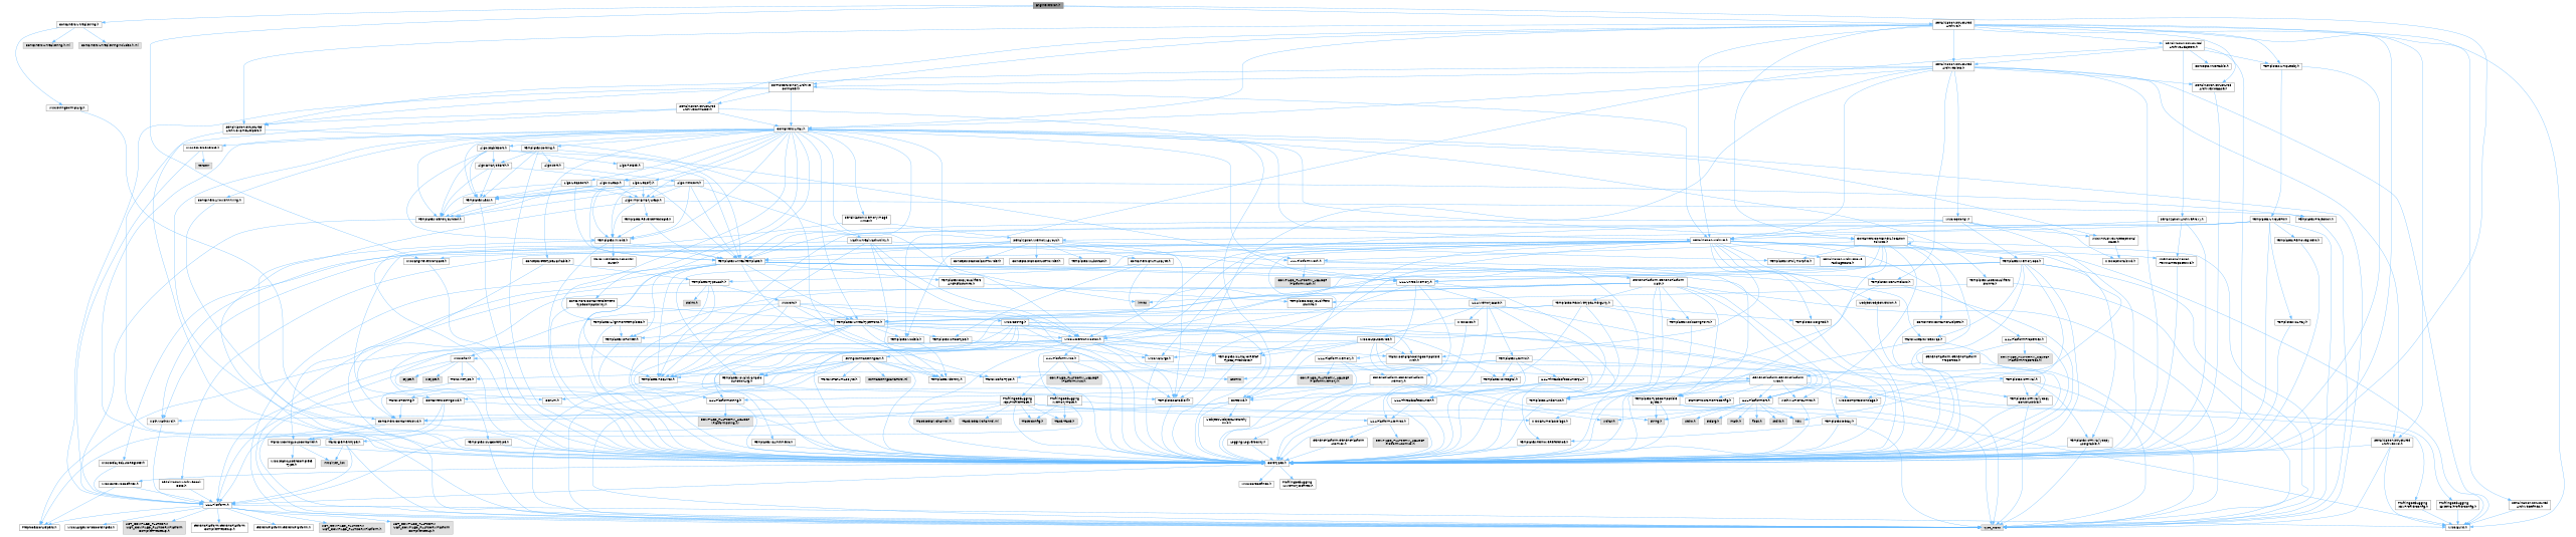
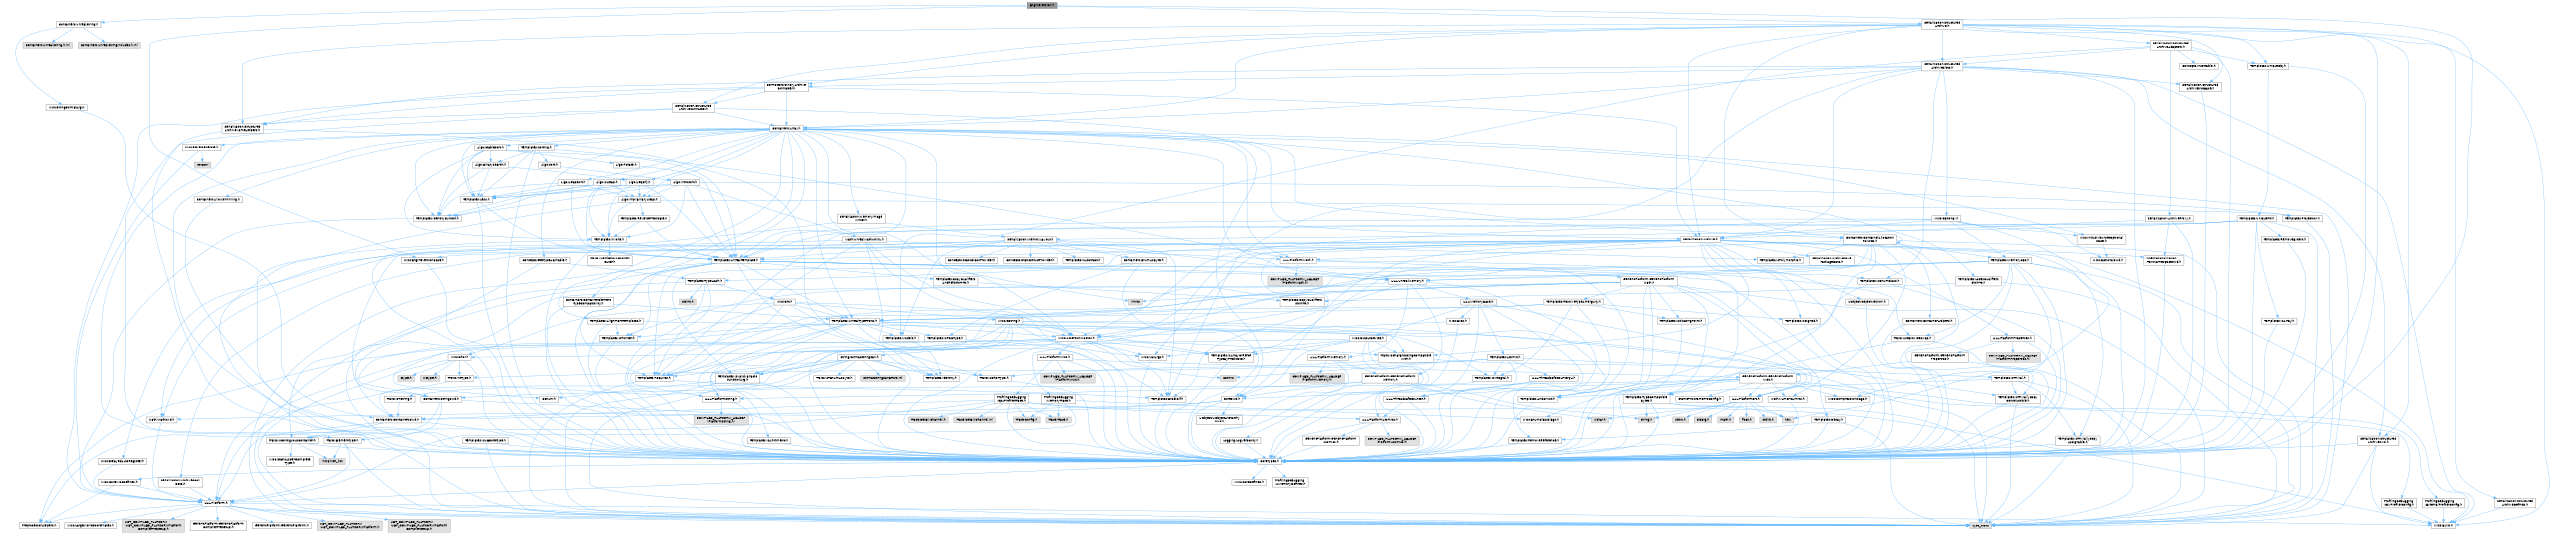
  digraph {
    node [color=grey40 fillcolor=white fontname=Helvetica fontsize=10 shape=box style=filled]
    edge [color=steelblue1 fontname=Helvetica fontsize=10 labelfontname=Helvetica labelfontsize=10 style=solid]
    n1 [color=gray40 fillcolor=grey60 fontcolor=black height=0.2 label="EngineVersion.h" width=0.4]
    n2 [height=0.2 label="CoreTypes.h" width=0.4]
    n3 [height=0.2 label="Misc/EngineVersionBase.h" width=0.4]
    n4 [height=0.2 label="Containers/UnrealString.h" width=0.4]
    n5 [height=0.2 label="Serialization/Structured\lArchive.h" width=0.4]
    n6 [height=0.2 label="HAL/Platform.h" width=0.4]
    n7 [height=0.2 label="ProfilingDebugging\l/UMemoryDefines.h" width=0.4]
    n8 [height=0.2 label="Misc/CoreMiscDefines.h" width=0.4]
    n9 [height=0.2 label="Misc/CoreDefines.h" width=0.4]
    n10 [color=grey60 fillcolor="#E0E0E0" height=0.2 label="Containers/UnrealStringIncludes.h.inl" width=0.4]
    n11 [color=grey60 fillcolor="#E0E0E0" height=0.2 label="Containers/UnrealString.h.inl" width=0.4]
    n12 [height=0.2 label="Misc/StringFormatArg.h" width=0.4]
    n13 [height=0.2 label="Misc/Build.h" width=0.4]
    n14 [height=0.2 label="Containers/Array.h" width=0.4]
    n15 [height=0.2 label="Containers/ContainerAllocation\lPolicies.h" width=0.4]
    n16 [height=0.2 label="Serialization/Archive.h" width=0.4]
    n17 [height=0.2 label="Formatters/BinaryArchive\lFormatter.h" width=0.4]
    n18 [height=0.2 label="Serialization/Structured\lArchiveFormatter.h" width=0.4]
    n19 [height=0.2 label="Serialization/Structured\lArchiveNameHelpers.h" width=0.4]
    n20 [height=0.2 label="Serialization/Structured\lArchiveAdapters.h" width=0.4]
    n21 [height=0.2 label="Serialization/Structured\lArchiveSlots.h" width=0.4]
    n22 [height=0.2 label="Serialization/Structured\lArchiveFwd.h" width=0.4]
    n23 [height=0.2 label="Serialization/Structured\lArchiveSlotBase.h" width=0.4]
    n24 [height=0.2 label="Templates/UniqueObj.h" width=0.4]
    n25 [height=0.2 label="Serialization/Structured\lArchiveDefines.h" width=0.4]
    n26 [height=0.2 label="Misc/LargeWorldCoordinates.h" width=0.4]
    n27 [color=grey60 fillcolor="#E0E0E0" height=0.2 label=type_traits width=0.4]
    n28 [height=0.2 label="PreprocessorHelpers.h" width=0.4]
    n29 [color=grey60 fillcolor="#E0E0E0" height=0.2 label="UBT_COMPILED_PLATFORM\l/UBT_COMPILED_PLATFORMPlatform\lCompilerPreSetup.h" width=0.4]
    n30 [height=0.2 label="GenericPlatform/GenericPlatform\lCompilerPreSetup.h" width=0.4]
    n31 [height=0.2 label="GenericPlatform/GenericPlatform.h" width=0.4]
    n32 [color=grey60 fillcolor="#E0E0E0" height=0.2 label="UBT_COMPILED_PLATFORM\l/UBT_COMPILED_PLATFORMPlatform.h" width=0.4]
    n33 [color=grey60 fillcolor="#E0E0E0" height=0.2 label="UBT_COMPILED_PLATFORM\l/UBT_COMPILED_PLATFORMPlatform\lCompilerSetup.h" width=0.4]
    n34 [height=0.2 label="Containers/ContainersFwd.h" width=0.4]
    n35 [height=0.2 label="Traits/IsContiguousContainer.h" width=0.4]
    n36 [height=0.2 label="Misc/StaticAssertComplete\lType.h" width=0.4]
    n37 [color=grey60 fillcolor="#E0E0E0" height=0.2 label=initializer_list width=0.4]
    n38 [height=0.2 label="Misc/AssertionMacros.h" width=0.4]
    n39 [height=0.2 label="Traits/ElementType.h" width=0.4]
    n40 [height=0.2 label="Templates/Requires.h" width=0.4]
    n41 [height=0.2 label="Misc/IntrusiveUnsetOptional\lState.h" width=0.4]
    n42 [height=0.2 label="Misc/ReverseIterate.h" width=0.4]
    n43 [height=0.2 label="HAL/UnrealMemory.h" width=0.4]
    n44 [height=0.2 label="Templates/UnrealTypeTraits.h" width=0.4]
    n45 [height=0.2 label="Templates/UnrealTemplate.h" width=0.4]
    n46 [height=0.2 label="Containers/AllowShrinking.h" width=0.4]
    n47 [color=grey60 fillcolor="#E0E0E0" height=0.2 label=limits width=0.4]
    n48 [height=0.2 label="Containers/ContainerElement\lTypeCompatibility.h" width=0.4]
    n49 [height=0.2 label="Serialization/MemoryImage\lWriter.h" width=0.4]
    n50 [height=0.2 label="Algo/Heapify.h" width=0.4]
    n51 [height=0.2 label="Algo/Impl/BinaryHeap.h" width=0.4]
    n52 [height=0.2 label="Templates/Invoke.h" width=0.4]
    n53 [height=0.2 label="Templates/IdentityFunctor.h" width=0.4]
    n54 [height=0.2 label="Templates/Less.h" width=0.4]
    n55 [height=0.2 label="Algo/HeapSort.h" width=0.4]
    n56 [height=0.2 label="Algo/IsHeap.h" width=0.4]
    n57 [height=0.2 label="Algo/StableSort.h" width=0.4]
    n58 [height=0.2 label="Concepts/GetTypeHashable.h" width=0.4]
    n59 [height=0.2 label="Templates/LosesQualifiers\lFromTo.h" width=0.4]
    n60 [height=0.2 label="Templates/Sorting.h" width=0.4]
    n61 [height=0.2 label="Templates/AlignmentTemplates.h" width=0.4]
    n62 [height=0.2 label="Math/NumericLimits.h" width=0.4]
    n63 [height=0.2 label="Templates/TypeCompatible\lBytes.h" width=0.4]
    n64 [height=0.2 label="Containers/ContainerHelpers.h" width=0.4]
    n65 [height=0.2 label="HAL/PlatformMath.h" width=0.4]
    n66 [height=0.2 label="Templates/IsPolymorphic.h" width=0.4]
    n67 [height=0.2 label="Templates/MemoryOps.h" width=0.4]
    n68 [height=0.2 label="Templates/EnableIf.h" width=0.4]
    n69 [height=0.2 label="Templates/IsArrayOrRefOf\lTypeByPredicate.h" width=0.4]
    n70 [height=0.2 label="Templates/IsValidVariadic\lFunctionArg.h" width=0.4]
    n71 [height=0.2 label="Traits/IsCharEncodingCompatible\lWith.h" width=0.4]
    n72 [height=0.2 label="Misc/VarArgs.h" width=0.4]
    n73 [height=0.2 label="CoreFwd.h" width=0.4]
    n74 [height=0.2 label="Misc/CompressionFlags.h" width=0.4]
    n75 [height=0.2 label="Math/MathFwd.h" width=0.4]
    n76 [height=0.2 label="Templates/IsSigned.h" width=0.4]
    n77 [height=0.2 label="HAL/PlatformProperties.h" width=0.4]
    n78 [height=0.2 label="Internationalization\l/TextNamespaceFwd.h" width=0.4]
    n79 [height=0.2 label="Serialization/ArchiveCook\lData.h" width=0.4]
    n80 [height=0.2 label="Serialization/ArchiveSave\lPackageData.h" width=0.4]
    n81 [height=0.2 label="Templates/IsEnumClass.h" width=0.4]
    n82 [height=0.2 label="UObject/ObjectVersion.h" width=0.4]
    n83 [height=0.2 label="Templates/Identity.h" width=0.4]
    n84 [height=0.2 label="Templates/Models.h" width=0.4]
    n85 [height=0.2 label="Concepts/Insertable.h" width=0.4]
    n86 [height=0.2 label="Serialization/ArchiveProxy.h" width=0.4]
    n87 [height=0.2 label="Misc/Optional.h" width=0.4]
    n88 [height=0.2 label="Templates/UniquePtr.h" width=0.4]
    n89 [height=0.2 label="HAL/PlatformMisc.h" width=0.4]
    n90 [height=0.2 label="String/FormatStringSan.h" width=0.4]
    n91 [color=grey60 fillcolor="#E0E0E0" height=0.2 label=atomic width=0.4]
    n92 [height=0.2 label="Misc/OptionalFwd.h" width=0.4]
    n93 [color=grey60 fillcolor="#E0E0E0" height=0.2 label=iterator width=0.4]
    n94 [height=0.2 label="GenericPlatform/GenericPlatform\lMemory.h" width=0.4]
    n95 [height=0.2 label="HAL/MemoryBase.h" width=0.4]
    n96 [height=0.2 label="HAL/PlatformMemory.h" width=0.4]
    n97 [height=0.2 label="ProfilingDebugging\l/MemoryTrace.h" width=0.4]
    n98 [height=0.2 label="Templates/IsPointer.h" width=0.4]
    n99 [height=0.2 label="IsEnum.h" width=0.4]
    n100 [height=0.2 label="Templates/AndOrNot.h" width=0.4]
    n101 [height=0.2 label="Templates/IsTriviallyCopy\lConstructible.h" width=0.4]
    n102 [height=0.2 label="Templates/IsArithmetic.h" width=0.4]
    n103 [height=0.2 label="Templates/IsPODType.h" width=0.4]
    n104 [height=0.2 label="Templates/IsUECoreType.h" width=0.4]
    n105 [height=0.2 label="Templates/CopyQualifiers\lAndRefsFromTo.h" width=0.4]
    n106 [height=0.2 label="Templates/RemoveReference.h" width=0.4]
    n107 [height=0.2 label="Traits/UseBitwiseSwap.h" width=0.4]
    n108 [height=0.2 label="Serialization/MemoryLayout.h" width=0.4]
    n109 [height=0.2 label="Templates/Projection.h" width=0.4]
    n110 [height=0.2 label="Templates/ReversePredicate.h" width=0.4]
    n111 [height=0.2 label="Traits/MemberFunctionPtr\lOuter.h" width=0.4]
    n112 [height=0.2 label="Algo/BinarySearch.h" width=0.4]
    n113 [height=0.2 label="Algo/Rotate.h" width=0.4]
    n114 [height=0.2 label="Templates/TypeHash.h" width=0.4]
    n115 [height=0.2 label="Templates/CopyQualifiers\lFromTo.h" width=0.4]
    n116 [height=0.2 label="Algo/Sort.h" width=0.4]
    n117 [height=0.2 label="Templates/IsIntegral.h" width=0.4]
    n118 [height=0.2 label="GenericPlatform/GenericPlatform\lMisc.h" width=0.4]
    n119 [color=grey60 fillcolor="#E0E0E0" height=0.2 label="COMPILED_PLATFORM_HEADER\l(PlatformMisc.h)" width=0.4]
    n120 [height=0.2 label="ProfilingDebugging\l/CpuProfilerTrace.h" width=0.4]
    n121 [height=0.2 label="Traits/IsCharType.h" width=0.4]
    n122 [height=0.2 label="Traits/IsTEnumAsByte.h" width=0.4]
    n123 [height=0.2 label="Traits/IsTString.h" width=0.4]
    n124 [color=grey60 fillcolor="#E0E0E0" height=0.2 label="FormatStringSanErrors.inl" width=0.4]
    n125 [height=0.2 label="Containers/StringFwd.h" width=0.4]
    n126 [height=0.2 label="FramePro/FrameProConfig.h" width=0.4]
    n127 [height=0.2 label="HAL/PlatformCrt.h" width=0.4]
    n128 [height=0.2 label="Misc/EnumClassFlags.h" width=0.4]
    n129 [height=0.2 label="ProfilingDebugging\l/CsvProfilerConfig.h" width=0.4]
    n130 [height=0.2 label="ProfilingDebugging\l/ExternalProfilerConfig.h" width=0.4]
    n131 [height=0.2 label="HAL/PlatformAtomics.h" width=0.4]
    n132 [color=grey60 fillcolor="#E0E0E0" height=0.2 label="Trace/Config.h" width=0.4]
    n133 [color=grey60 fillcolor="#E0E0E0" height=0.2 label="Trace/Detail/Channel.h" width=0.4]
    n134 [color=grey60 fillcolor="#E0E0E0" height=0.2 label="Trace/Detail/Channel.inl" width=0.4]
    n135 [color=grey60 fillcolor="#E0E0E0" height=0.2 label="Trace/Trace.h" width=0.4]
    n136 [height=0.2 label="UObject/UObjectHierarchy\lFwd.h" width=0.4]
    n137 [color=grey60 fillcolor="#E0E0E0" height=0.2 label=new width=0.4]
    n138 [color=grey60 fillcolor="#E0E0E0" height=0.2 label="wchar.h" width=0.4]
    n139 [color=grey60 fillcolor="#E0E0E0" height=0.2 label="stdlib.h" width=0.4]
    n140 [color=grey60 fillcolor="#E0E0E0" height=0.2 label="stdio.h" width=0.4]
    n141 [color=grey60 fillcolor="#E0E0E0" height=0.2 label="stdarg.h" width=0.4]
    n142 [color=grey60 fillcolor="#E0E0E0" height=0.2 label="math.h" width=0.4]
    n143 [color=grey60 fillcolor="#E0E0E0" height=0.2 label="float.h" width=0.4]
    n144 [color=grey60 fillcolor="#E0E0E0" height=0.2 label="string.h" width=0.4]
    n145 [height=0.2 label="GenericPlatform/GenericPlatform\lAtomics.h" width=0.4]
    n146 [color=grey60 fillcolor="#E0E0E0" height=0.2 label="COMPILED_PLATFORM_HEADER\l(PlatformAtomics.h)" width=0.4]
    n147 [height=0.2 label="HAL/PlatformString.h" width=0.4]
    n148 [height=0.2 label="Misc/Exec.h" width=0.4]
    n149 [height=0.2 label="Misc/OutputDevice.h" width=0.4]
    n150 [height=0.2 label="Templates/Atomic.h" width=0.4]
    n151 [color=grey60 fillcolor="#E0E0E0" height=0.2 label="COMPILED_PLATFORM_HEADER\l(PlatformMemory.h)" width=0.4]
    n152 [color=grey60 fillcolor="#E0E0E0" height=0.2 label="COMPILED_PLATFORM_HEADER\l(PlatformString.h)" width=0.4]
    n153 [height=0.2 label="Logging/LogVerbosity.h" width=0.4]
    n154 [height=0.2 label="HAL/ThreadSafeCounter.h" width=0.4]
    n155 [height=0.2 label="HAL/ThreadSafeCounter64.h" width=0.4]
    n156 [height=0.2 label="Templates/IsTrivial.h" width=0.4]
    n157 [height=0.2 label="Traits/IntType.h" width=0.4]
    n158 [height=0.2 label="Templates/IsTriviallyCopy\lAssignable.h" width=0.4]
    n159 [height=0.2 label="GenericPlatform/GenericPlatform\lMath.h" width=0.4]
    n160 [color=grey60 fillcolor="#E0E0E0" height=0.2 label="COMPILED_PLATFORM_HEADER\l(PlatformMath.h)" width=0.4]
    n161 [height=0.2 label="Templates/Decay.h" width=0.4]
    n162 [height=0.2 label="Templates/IsFloatingPoint.h" width=0.4]
    n163 [height=0.2 label="Templates/ResolveTypeAmbiguity.h" width=0.4]
    n164 [height=0.2 label="GenericPlatform/GenericPlatform\lProperties.h" width=0.4]
    n165 [color=grey60 fillcolor="#E0E0E0" height=0.2 label="COMPILED_PLATFORM_HEADER\l(PlatformProperties.h)" width=0.4]
    n166 [height=0.2 label="Concepts/StaticClassProvider.h" width=0.4]
    n167 [height=0.2 label="Concepts/StaticStructProvider.h" width=0.4]
    n168 [height=0.2 label="Containers/EnumAsByte.h" width=0.4]
    n169 [height=0.2 label="Misc/DelayedAutoRegister.h" width=0.4]
    n170 [height=0.2 label="Templates/IsAbstract.h" width=0.4]
    n171 [height=0.2 label="Misc/Crc.h" width=0.4]
    n172 [color=grey60 fillcolor="#E0E0E0" height=0.2 label="stdint.h" width=0.4]
    n173 [height=0.2 label="Misc/CString.h" width=0.4]
    n174 [height=0.2 label="Misc/Char.h" width=0.4]
    n175 [color=grey60 fillcolor="#E0E0E0" height=0.2 label="ctype.h" width=0.4]
    n176 [color=grey60 fillcolor="#E0E0E0" height=0.2 label="wctype.h" width=0.4]
    n177 [height=0.2 label="Algo/IntroSort.h" width=0.4]
    n178 [height=0.2 label="Math/UnrealMathUtility.h" width=0.4]
    n179 [height=0.2 label="Templates/IsArray.h" width=0.4]
    n180 [height=0.2 label="Templates/RemoveExtent.h" width=0.4]
    n1 -> n2
    n1 -> n3
    n1 -> n4
    n1 -> n5
    n2 -> n6
    n2 -> n7
    n2 -> n8
    n2 -> n9
    n3 -> n2
    n4 -> n10
    n4 -> n11
    n4 -> n12
    n5 -> n2
    n5 -> n13
    n5 -> n14
    n5 -> n15
    n5 -> n16
    n5 -> n17
    n5 -> n18
    n5 -> n19
    n5 -> n20
    n5 -> n21
    n5 -> n22
    n5 -> n23
    n5 -> n24
    n5 -> n25
    n6 -> n13
    n6 -> n26
    n6 -> n27
    n6 -> n28
    n6 -> n29
    n6 -> n30
    n6 -> n31
    n6 -> n32
    n6 -> n33
    n8 -> n6
    n8 -> n28
    n12 -> n34
    n14 -> n2
    n14 -> n15
    n14 -> n16
    n14 -> n27
    n14 -> n38
    n14 -> n39
    n14 -> n40
    n14 -> n41
    n14 -> n42
    n14 -> n43
    n14 -> n44
    n14 -> n45
    n14 -> n46
    n14 -> n47
    n14 -> n48
    n14 -> n49
    n14 -> n50
    n14 -> n51
-   n14 -> n52
+   n14 -> n65
    n14 -> n53
    n14 -> n54
    n14 -> n55
    n14 -> n56
    n14 -> n57
    n14 -> n58
    n14 -> n59
    n14 -> n60
    n14 -> n61
    n15 -> n2
    n15 -> n15
    n15 -> n27
    n15 -> n38
    n15 -> n43
    n15 -> n62
    n15 -> n63
    n15 -> n64
    n15 -> n65
    n15 -> n66
    n15 -> n67
    n16 -> n2
    n16 -> n3
    n16 -> n13
    n16 -> n38
    n16 -> n45
    n16 -> n68
    n16 -> n69
    n16 -> n70
    n16 -> n71
    n16 -> n72
    n16 -> n73
    n16 -> n74
    n16 -> n75
    n16 -> n76
    n16 -> n77
    n16 -> n78
    n16 -> n79
    n16 -> n80
    n16 -> n81
    n16 -> n82
    n17 -> n6
    n17 -> n14
    n17 -> n16
    n17 -> n18
    n17 -> n19
    n18 -> n2
    n18 -> n14
    n18 -> n19
    n18 -> n73
    n19 -> n2
    n19 -> n83
    n20 -> n2
    n20 -> n21
    n20 -> n24
    n20 -> n84
    n20 -> n85
    n20 -> n86
    n21 -> n2
    n21 -> n13
    n21 -> n14
    n21 -> n16
    n21 -> n17
    n21 -> n19
    n21 -> n22
    n21 -> n23
    n21 -> n68
    n21 -> n81
    n21 -> n87
    n22 -> n2
    n22 -> n13
    n22 -> n27
    n23 -> n2
    n24 -> n2
    n24 -> n88
    n25 -> n13
    n34 -> n2
    n34 -> n6
    n34 -> n35
    n35 -> n2
    n35 -> n36
    n35 -> n37
    n38 -> n2
    n38 -> n6
    n38 -> n28
    n38 -> n68
    n38 -> n69
    n38 -> n70
    n38 -> n71
    n38 -> n72
    n38 -> n89
    n38 -> n90
    n38 -> n91
    n39 -> n6
    n39 -> n27
    n39 -> n37
    n40 -> n27
    n40 -> n68
    n41 -> n92
    n42 -> n6
    n42 -> n93
    n43 -> n2
    n43 -> n94
    n43 -> n95
    n43 -> n96
    n43 -> n97
    n43 -> n98
    n44 -> n2
    n44 -> n38
    n44 -> n68
    n44 -> n84
    n44 -> n98
    n44 -> n99
    n44 -> n100
    n44 -> n101
    n44 -> n102
    n44 -> n103
-   n44 -> n104
+   n44 -> n125
    n45 -> n2
    n45 -> n27
    n45 -> n35
    n45 -> n40
    n45 -> n43
    n45 -> n44
    n45 -> n63
    n45 -> n83
    n45 -> n98
    n45 -> n105
    n45 -> n106
    n45 -> n107
    n46 -> n2
    n48 -> n2
    n48 -> n44
    n49 -> n2
    n49 -> n108
    n50 -> n45
    n50 -> n51
    n50 -> n52
    n50 -> n53
    n50 -> n54
    n51 -> n27
    n51 -> n52
    n51 -> n109
    n51 -> n110
    n52 -> n2
    n52 -> n27
    n52 -> n45
    n52 -> n111
    n53 -> n6
    n54 -> n2
-   n54 -> n53
+   n54 -> n45
    n55 -> n45
    n55 -> n51
    n55 -> n53
    n55 -> n54
    n56 -> n45
    n56 -> n51
    n56 -> n52
    n56 -> n53
    n56 -> n54
    n57 -> n45
    n57 -> n52
    n57 -> n53
    n57 -> n54
    n57 -> n112
    n57 -> n113
    n58 -> n2
    n58 -> n114
    n59 -> n27
    n59 -> n115
    n60 -> n2
    n60 -> n54
    n60 -> n65
    n60 -> n112
    n60 -> n116
    n61 -> n2
    n61 -> n98
    n61 -> n117
    n62 -> n2
    n63 -> n2
    n63 -> n27
    n63 -> n137
    n63 -> n144
    n64 -> n2
    n65 -> n2
    n65 -> n159
    n65 -> n160
    n67 -> n2
    n67 -> n27
    n67 -> n40
    n67 -> n43
    n67 -> n44
    n67 -> n101
    n67 -> n107
    n67 -> n137
    n67 -> n158
    n68 -> n2
    n69 -> n2
    n70 -> n2
    n70 -> n27
    n70 -> n99
    n71 -> n27
    n71 -> n121
    n72 -> n2
    n73 -> n2
    n73 -> n34
    n73 -> n75
    n73 -> n136
    n75 -> n6
    n76 -> n2
    n77 -> n2
    n77 -> n164
    n77 -> n165
    n78 -> n2
    n79 -> n6
    n81 -> n2
    n81 -> n100
    n82 -> n2
    n84 -> n83
    n86 -> n2
    n86 -> n16
    n86 -> n78
    n87 -> n2
    n87 -> n16
    n87 -> n38
    n87 -> n41
    n87 -> n45
    n87 -> n67
    n87 -> n92
    n88 -> n2
    n88 -> n27
    n88 -> n40
    n88 -> n45
    n88 -> n108
    n88 -> n179
    n88 -> n180
    n89 -> n2
    n89 -> n118
    n89 -> n119
    n89 -> n120
    n90 -> n2
    n90 -> n27
    n90 -> n34
    n90 -> n40
    n90 -> n70
    n90 -> n83
    n90 -> n121
    n90 -> n122
    n90 -> n123
    n90 -> n124
    n94 -> n2
    n94 -> n73
    n94 -> n138
    n94 -> n144
    n94 -> n147
    n95 -> n2
    n95 -> n127
    n95 -> n131
    n95 -> n148
    n95 -> n149
    n95 -> n150
    n96 -> n2
    n96 -> n94
    n96 -> n151
    n97 -> n6
    n97 -> n128
    n97 -> n132
    n97 -> n135
    n98 -> n2
    n100 -> n2
    n101 -> n2
    n101 -> n27
    n102 -> n2
    n103 -> n2
    n104 -> n2
    n104 -> n27
    n105 -> n115
    n106 -> n2
    n107 -> n2
    n107 -> n27
    n108 -> n43
    n108 -> n45
    n108 -> n66
    n108 -> n68
    n108 -> n84
    n108 -> n125
    n108 -> n166
    n108 -> n167
    n108 -> n168
    n108 -> n169
    n108 -> n170
    n109 -> n27
    n110 -> n45
    n110 -> n52
    n112 -> n50
    n112 -> n53
    n112 -> n54
    n113 -> n45
    n114 -> n2
    n114 -> n27
    n114 -> n40
    n114 -> n171
    n114 -> n172
    n116 -> n177
    n117 -> n2
    n118 -> n2
    n118 -> n62
    n118 -> n73
    n118 -> n74
    n118 -> n125
    n118 -> n126
    n118 -> n127
    n118 -> n128
    n118 -> n129
    n118 -> n130
    n120 -> n2
    n120 -> n13
    n120 -> n28
    n120 -> n34
    n120 -> n131
    n120 -> n132
    n120 -> n133
    n120 -> n134
    n120 -> n135
    n121 -> n2
    n123 -> n34
    n125 -> n2
    n125 -> n35
    n125 -> n39
    n127 -> n137
    n127 -> n138
    n127 -> n139
    n127 -> n140
    n127 -> n141
    n127 -> n142
    n127 -> n143
    n127 -> n144
    n129 -> n13
    n130 -> n13
    n131 -> n2
    n131 -> n145
    n131 -> n146
    n145 -> n2
    n147 -> n2
    n147 -> n152
    n148 -> n2
    n148 -> n38
    n149 -> n2
    n149 -> n69
    n149 -> n70
    n149 -> n71
    n149 -> n72
    n149 -> n73
    n149 -> n153
    n150 -> n91
    n150 -> n117
    n150 -> n154
    n150 -> n155
    n150 -> n156
    n150 -> n157
    n153 -> n2
    n154 -> n2
    n154 -> n131
    n155 -> n2
    n155 -> n154
    n156 -> n27
    n156 -> n100
    n156 -> n101
    n156 -> n158
    n157 -> n6
    n158 -> n2
    n158 -> n27
    n159 -> n2
    n159 -> n27
    n159 -> n34
    n159 -> n40
    n159 -> n44
    n159 -> n47
    n159 -> n63
    n159 -> n100
    n159 -> n127
    n159 -> n161
    n159 -> n162
    n159 -> n163
    n161 -> n2
    n161 -> n27
    n161 -> n106
    n162 -> n2
    n163 -> n2
    n163 -> n40
    n163 -> n44
    n163 -> n76
    n163 -> n117
    n163 -> n162
    n164 -> n2
    n164 -> n118
    n168 -> n2
    n168 -> n103
    n168 -> n114
    n169 -> n6
    n171 -> n2
    n171 -> n38
    n171 -> n44
    n171 -> n121
    n171 -> n147
    n171 -> n173
    n171 -> n174
    n173 -> n2
    n173 -> n38
    n173 -> n69
    n173 -> n70
    n173 -> n71
    n173 -> n72
    n173 -> n127
    n173 -> n147
    n173 -> n174
    n174 -> n2
    n174 -> n27
    n174 -> n157
    n174 -> n175
    n174 -> n176
    n177 -> n45
    n177 -> n51
    n177 -> n52
    n177 -> n53
    n177 -> n54
    n177 -> n109
    n177 -> n178
    n178 -> n2
    n178 -> n38
    n178 -> n40
    n178 -> n65
    n178 -> n75
    n178 -> n83
    n179 -> n2
    n180 -> n2
  }
